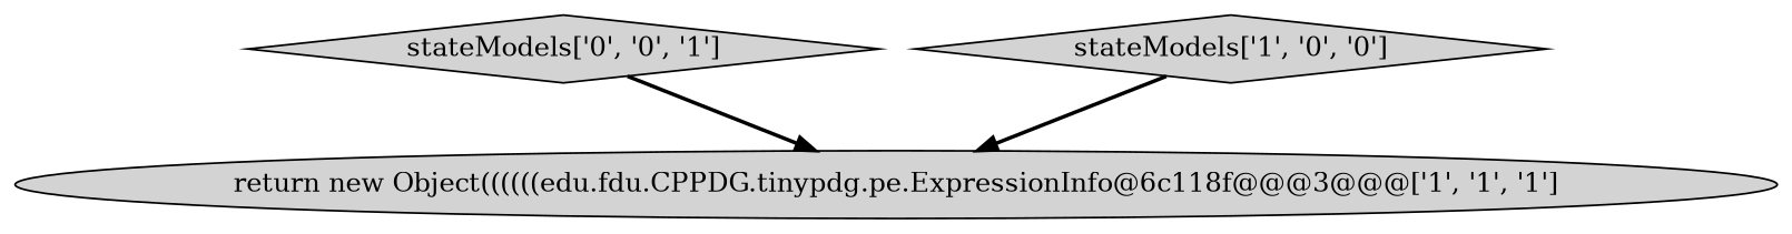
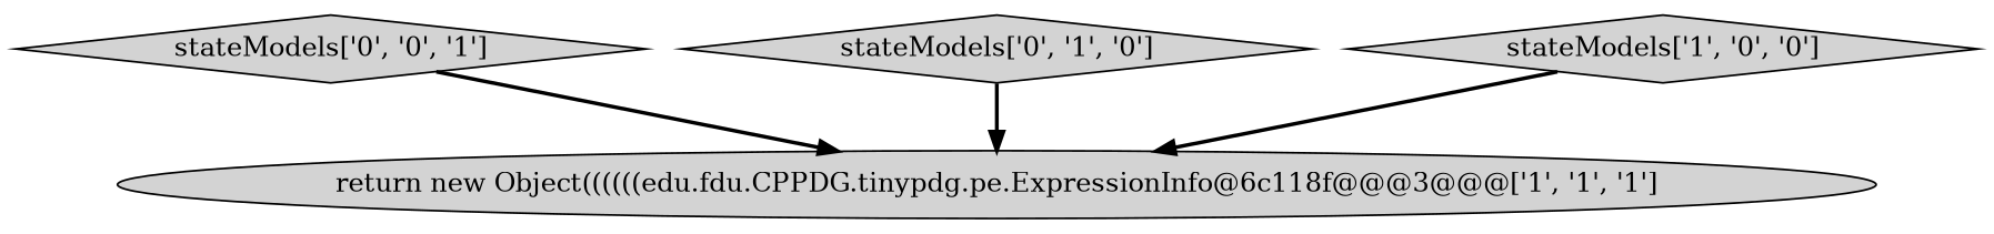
  digraph {
    node [fillcolor=lightgray shape=diamond style=filled]
    edge [style=bold]
    n1 [label="stateModels['0', '0', '1']"]
    n2 [label="return new Object((((((edu.fdu.CPPDG.tinypdg.pe.ExpressionInfo@6c118f@@@3@@@['1', '1', '1']" shape=ellipse]
+   n3 [label="stateModels['0', '1', '0']"]
    n4 [label="stateModels['1', '0', '0']"]
    n1 -> n2
+   n3 -> n2
    n4 -> n2
  }
